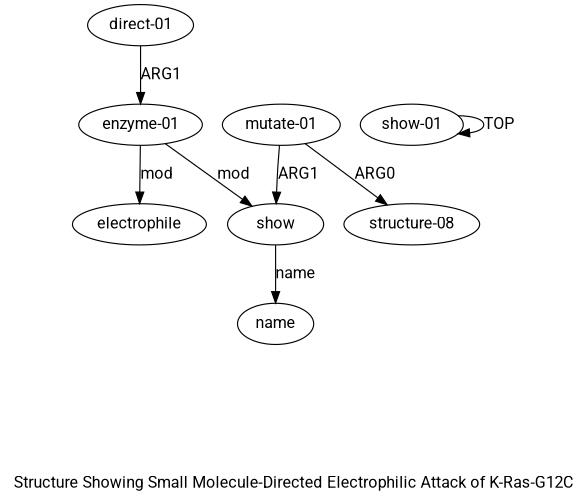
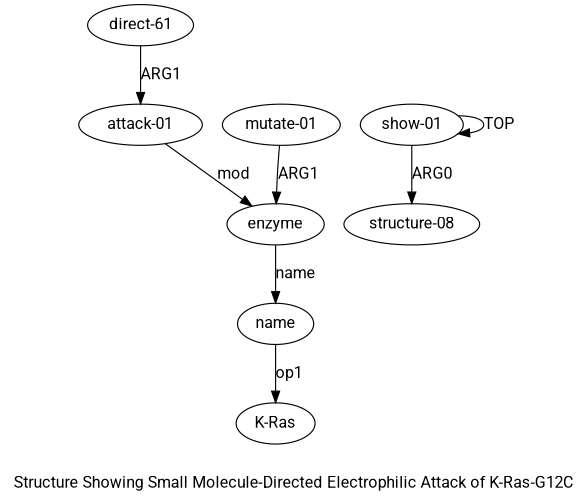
  digraph {
    fontname=Roboto
    label="Structure Showing Small Molecule-Directed Electrophilic Attack of K-Ras-G12C"
    node [color=black fontname=Roboto]
    edge [color=black fontname=Roboto gold_label=ARG1 test_label=ARG1]
+   n1 [gold_ind=-1 gold_label="K-Ras" label="K-Ras" test_ind=-1 test_label="K-Ras"]
    n2 [gold_ind=1 gold_label="structure-01" label="structure-08" test_ind=1 test_label="structure-01"]
    n3 [gold_ind=0 gold_label="show-01" label="show-01" test_ind=0 test_label="show-01"]
-   n4 [gold_ind=2 gold_label="attack-01" label="enzyme-01" test_ind=2 test_label="attack-01"]
-   n5 [gold_ind=3 gold_label=enzyme label=show test_ind=3 test_label=enzyme]
-   n6 [gold_ind=6 gold_label=electrophile label=electrophile test_ind=6 test_label=electrophile]
+   n4 [gold_ind=2 gold_label="attack-01" label="attack-01" test_ind=2 test_label="attack-01"]
+   n5 [gold_ind=3 gold_label=enzyme label=enzyme test_ind=3 test_label=enzyme]
    n7 [gold_ind=4 gold_label=name label=name test_ind=4 test_label=name]
    n8 [gold_ind=5 gold_label="mutate-01" label="mutate-01" test_ind=5 test_label="mutate-01"]
-   n9 [gold_ind=7 gold_label="direct-01" label="direct-01" test_ind=7 test_label="direct-01"]
-   n8 -> n2 [gold_label=ARG0 label=ARG0 test_label=ARG0]
+   n9 [gold_ind=7 gold_label="direct-01" label="direct-61" test_ind=7 test_label="direct-01"]
+   n3 -> n2 [gold_label=ARG0 label=ARG0 test_label=ARG0]
    n3 -> n3 [gold_label=TOP label=TOP test_label=TOP]
    n4 -> n5 [label=mod]
-   n4 -> n6 [gold_label=mod label=mod test_label=mod]
    n5 -> n7 [gold_label=name label=name test_label=name]
+   n7 -> n1 [gold_label=op1 label=op1 test_label=op1]
    n8 -> n5 [label=ARG1]
    n9 -> n4 [label=ARG1]
  }
